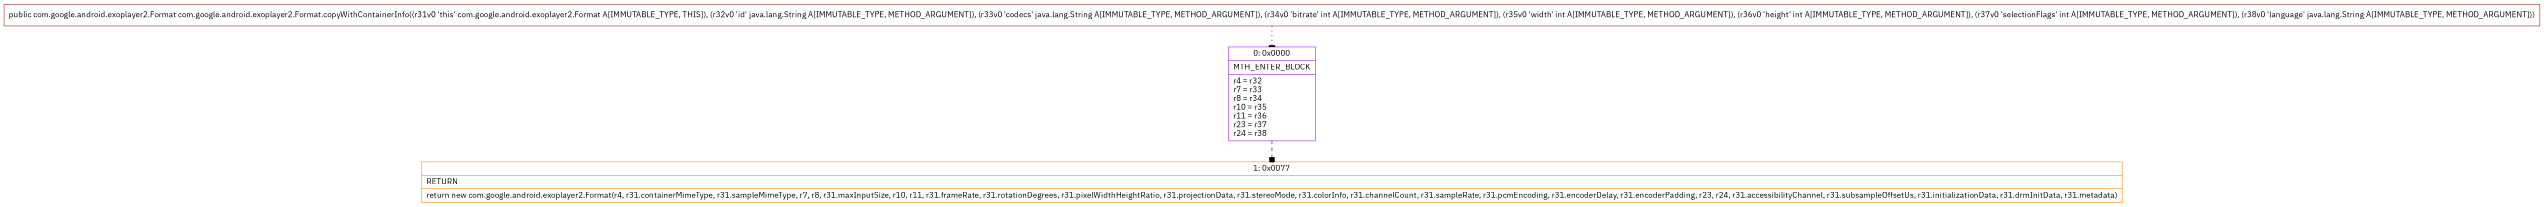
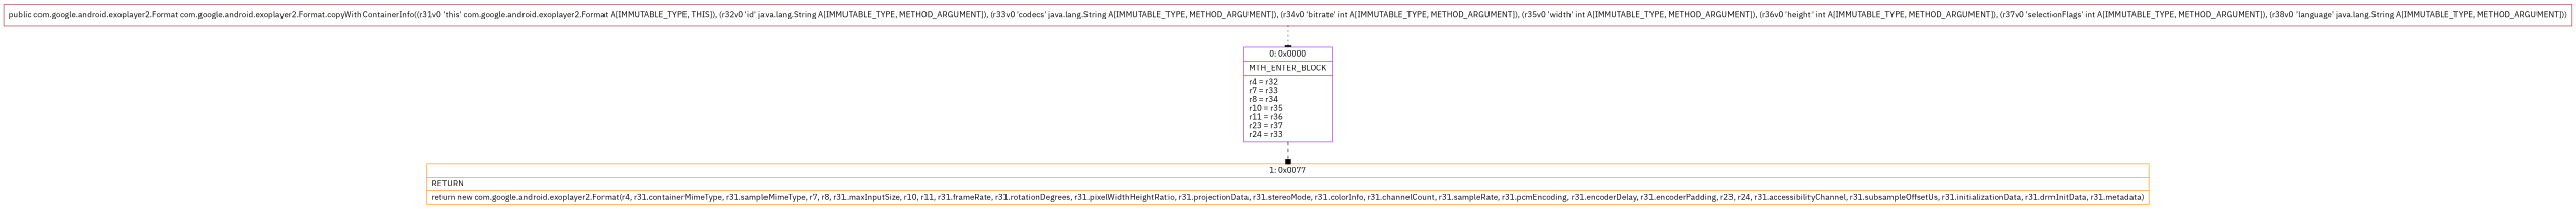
  digraph {
    fontname="IBM Plex Sans"
    node [shape=record fontname="IBM Plex Sans"]
    edge [fontname="IBM Plex Sans"]
-   n1 [label="{0\:\ 0x0000|MTH_ENTER_BLOCK\l|r4 = r32\lr7 = r33\lr8 = r34\lr10 = r35\lr11 = r36\lr23 = r37\lr24 = r38\l}" color=purple]
+   n1 [label="{0\:\ 0x0000|MTH_ENTER_BLOCK\l|r4 = r32\lr7 = r33\lr8 = r34\lr10 = r35\lr11 = r36\lr23 = r37\lr24 = r33\l}" color=purple]
    n2 [label="{1\:\ 0x0077|RETURN\l|return new com.google.android.exoplayer2.Format(r4, r31.containerMimeType, r31.sampleMimeType, r7, r8, r31.maxInputSize, r10, r11, r31.frameRate, r31.rotationDegrees, r31.pixelWidthHeightRatio, r31.projectionData, r31.stereoMode, r31.colorInfo, r31.channelCount, r31.sampleRate, r31.pcmEncoding, r31.encoderDelay, r31.encoderPadding, r23, r24, r31.accessibilityChannel, r31.subsampleOffsetUs, r31.initializationData, r31.drmInitData, r31.metadata)\l}" color=darkorange]
    n3 [label="{public com.google.android.exoplayer2.Format com.google.android.exoplayer2.Format.copyWithContainerInfo((r31v0 'this' com.google.android.exoplayer2.Format A[IMMUTABLE_TYPE, THIS]), (r32v0 'id' java.lang.String A[IMMUTABLE_TYPE, METHOD_ARGUMENT]), (r33v0 'codecs' java.lang.String A[IMMUTABLE_TYPE, METHOD_ARGUMENT]), (r34v0 'bitrate' int A[IMMUTABLE_TYPE, METHOD_ARGUMENT]), (r35v0 'width' int A[IMMUTABLE_TYPE, METHOD_ARGUMENT]), (r36v0 'height' int A[IMMUTABLE_TYPE, METHOD_ARGUMENT]), (r37v0 'selectionFlags' int A[IMMUTABLE_TYPE, METHOD_ARGUMENT]), (r38v0 'language' java.lang.String A[IMMUTABLE_TYPE, METHOD_ARGUMENT])) }" color=brown]
    n1 -> n2 [style=dashed arrowhead=box]
    n3 -> n1 [style=dotted arrowhead=tee]
  }
